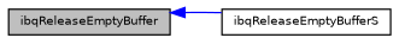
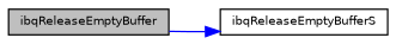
  digraph {
    rankdir=LR
    node [color=black fontname=Helvetica fontsize=8 shape=record]
    n1 [fillcolor=grey75 fontcolor=black height=0.2 label=ibqReleaseEmptyBuffer style=filled width=0.4]
    n2 [height=0.2 label=ibqReleaseEmptyBufferS width=0.4]
-   n2 -> n1 [color=blue fontname=Helvetica fontsize=8 labelfontname=Helvetica labelfontsize=8 style=solid]
+   n1 -> n2 [color=blue fontname=Helvetica fontsize=8 labelfontname=Helvetica labelfontsize=8 style=solid]
  }
